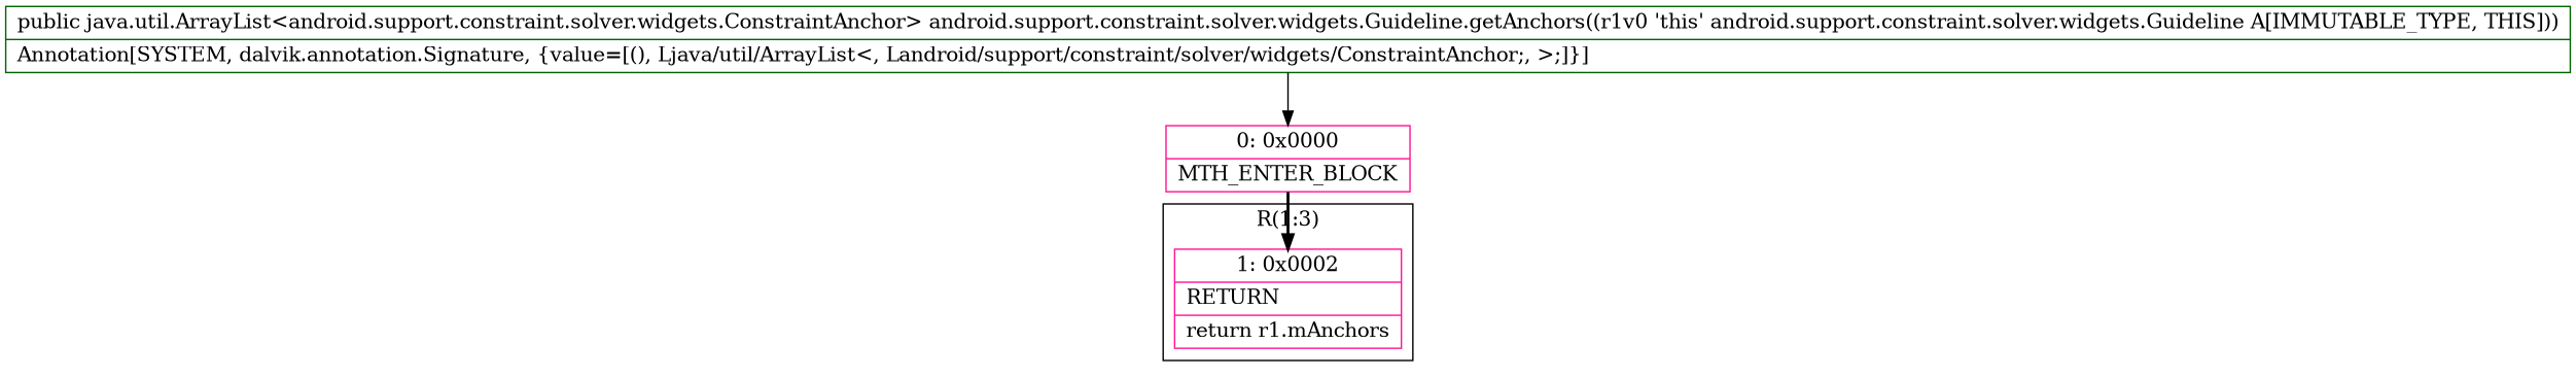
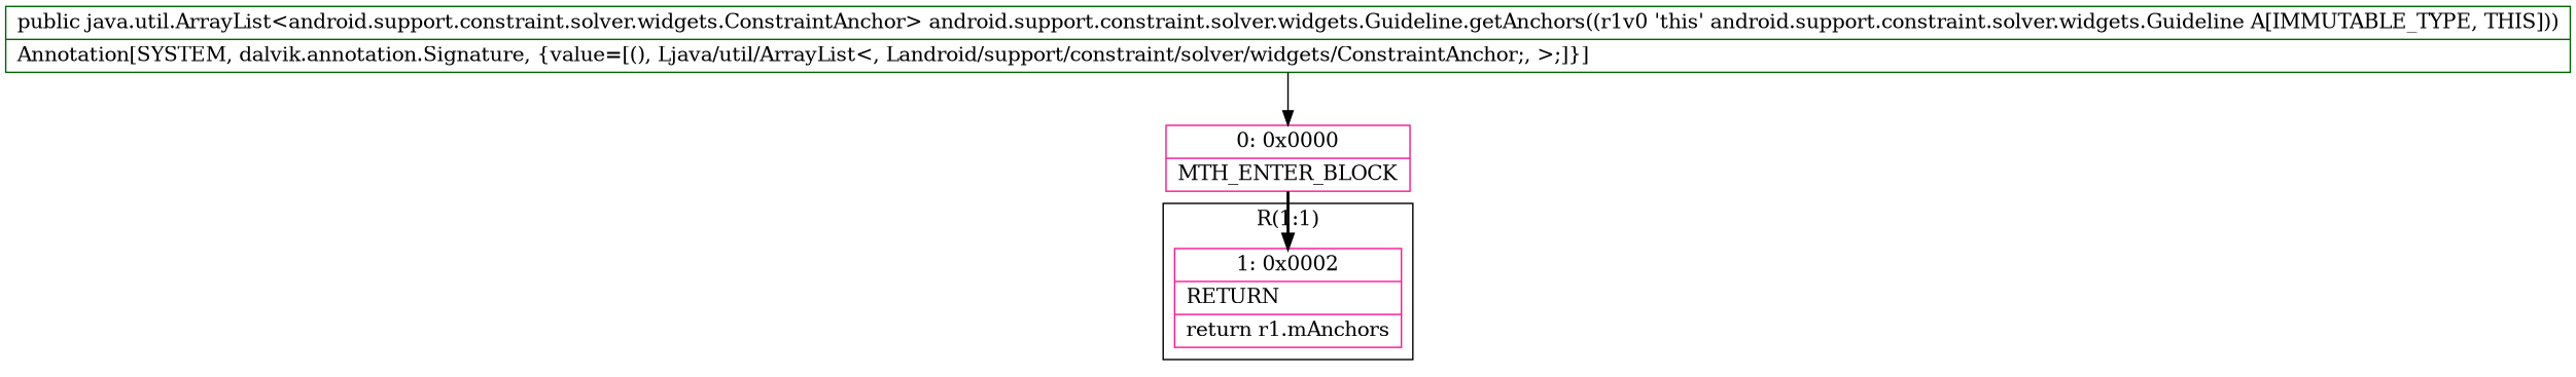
  digraph {
    node [color=deeppink shape=record]
    n1 [label="{1\:\ 0x0002|RETURN\l|return r1.mAnchors\l}"]
    n2 [label="{0\:\ 0x0000|MTH_ENTER_BLOCK\l}"]
    n3 [label="{public java.util.ArrayList\<android.support.constraint.solver.widgets.ConstraintAnchor\> android.support.constraint.solver.widgets.Guideline.getAnchors((r1v0 'this' android.support.constraint.solver.widgets.Guideline A[IMMUTABLE_TYPE, THIS]))  | Annotation[SYSTEM, dalvik.annotation.Signature, \{value=[(), Ljava\/util\/ArrayList\<, Landroid\/support\/constraint\/solver\/widgets\/ConstraintAnchor;, \>;]\}]\l}" color=darkgreen]
    subgraph cluster_1 {
-     label="R(1:3)"
+     label="R(1:1)"
      n1
    }
    n2 -> n1 [style=bold]
    n3 -> n2 [style=solid]
  }
